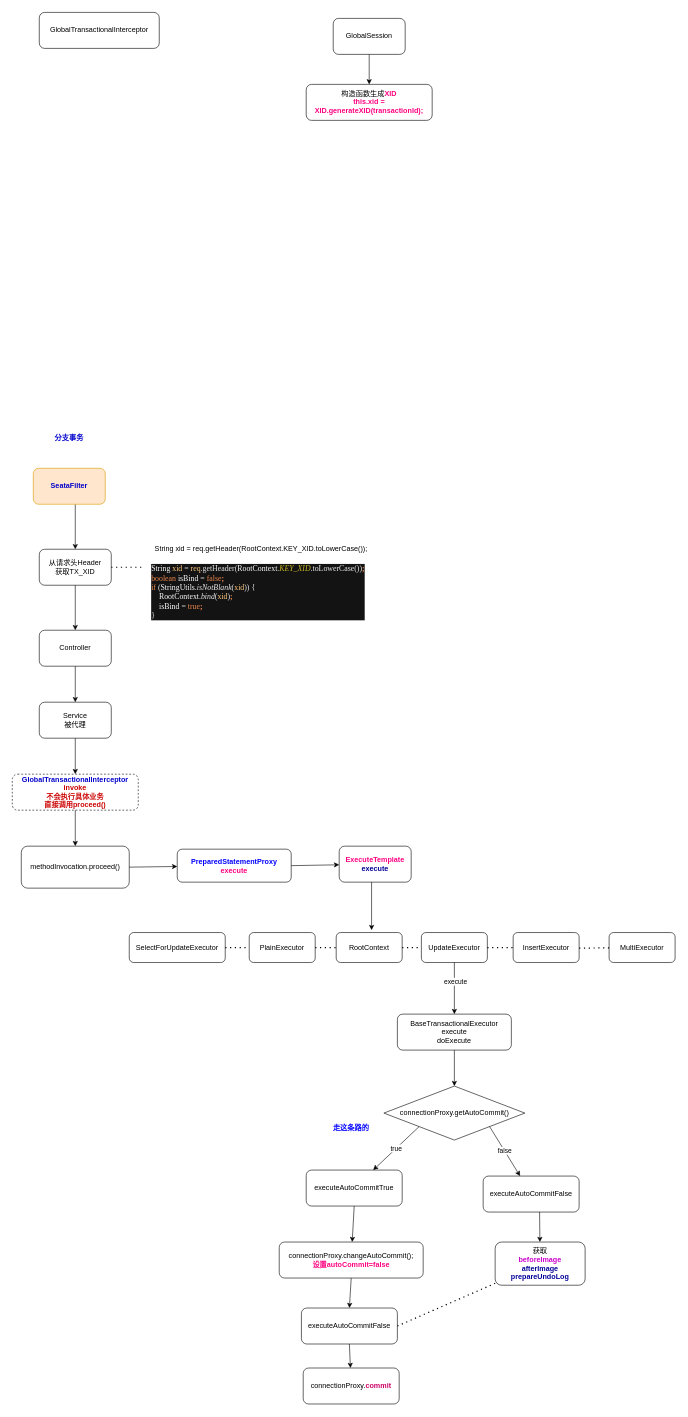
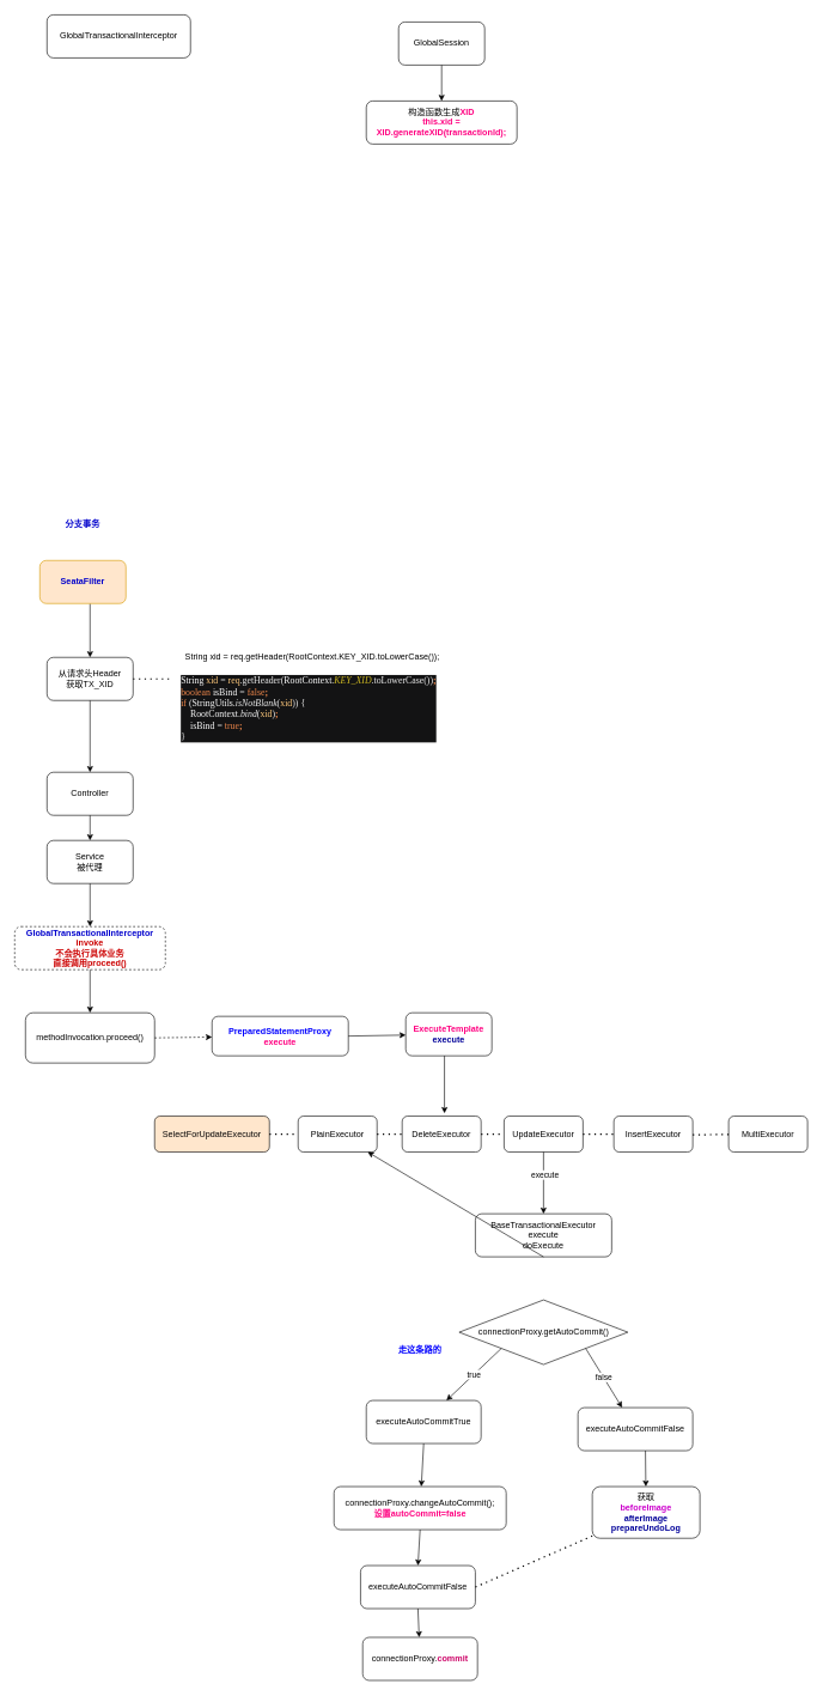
  <mxCell id="0" />
  <mxCell id="1" parent="0" />
  <mxCell id="2" value="从请求头Header&lt;br&gt;获取TX_XID" style="rounded=1;whiteSpace=wrap;html=1;" vertex="1" parent="1"><mxGeometry x="65" y="915" width="120" height="60" as="geometry" /></mxCell>
  <mxCell id="3" value="" style="endArrow=classic;html=1;exitX=0.5;exitY=1;exitDx=0;exitDy=0;" edge="1" parent="1" target="2"><mxGeometry width="50" height="50" relative="1" as="geometry"><mxPoint x="125" y="840" as="sourcePoint" /><mxPoint x="505" y="970" as="targetPoint" /></mxGeometry></mxCell>
  <mxCell id="4" value="String xid = req.getHeader(RootContext.KEY_XID.toLowerCase());" style="text;html=1;strokeColor=none;fillColor=none;align=center;verticalAlign=middle;whiteSpace=wrap;rounded=0;" vertex="1" parent="1"><mxGeometry x="215" y="900" width="440" height="30" as="geometry" /></mxCell>
  <mxCell id="5" value="" style="endArrow=none;dashed=1;html=1;dashPattern=1 3;strokeWidth=2;exitX=1;exitY=0.5;exitDx=0;exitDy=0;" edge="1" parent="1" source="2"><mxGeometry width="50" height="50" relative="1" as="geometry"><mxPoint x="455" y="1010" as="sourcePoint" /><mxPoint x="235" y="945" as="targetPoint" /></mxGeometry></mxCell>
  <mxCell id="6" value="GlobalTransactionalInterceptor" style="rounded=1;whiteSpace=wrap;html=1;" vertex="1" parent="1"><mxGeometry x="65" y="20" width="200" height="60" as="geometry" /></mxCell>
  <mxCell id="7" value="GlobalSession" style="rounded=1;whiteSpace=wrap;html=1;" vertex="1" parent="1"><mxGeometry x="555" y="30" width="120" height="60" as="geometry" /></mxCell>
  <mxCell id="8" value="构造函数生成&lt;font color=&quot;#ff0080&quot;&gt;&lt;b&gt;XID&lt;/b&gt;&lt;br&gt;&lt;b&gt;this.xid = XID.generateXID(transactionId);&lt;/b&gt;&lt;br&gt;&lt;/font&gt;" style="rounded=1;whiteSpace=wrap;html=1;" vertex="1" parent="1"><mxGeometry x="510" y="140" width="210" height="60" as="geometry" /></mxCell>
  <mxCell id="9" value="" style="endArrow=classic;html=1;exitX=0.5;exitY=1;exitDx=0;exitDy=0;" edge="1" parent="1" source="7" target="8"><mxGeometry width="50" height="50" relative="1" as="geometry"><mxPoint x="315" y="350" as="sourcePoint" /><mxPoint x="365" y="300" as="targetPoint" /></mxGeometry></mxCell>
  <mxCell id="10" value="&lt;b&gt;&lt;font color=&quot;#0000cc&quot;&gt;SeataFilter&lt;/font&gt;&lt;/b&gt;" style="rounded=1;whiteSpace=wrap;html=1;fillColor=#ffe6cc;strokeColor=#d79b00;" vertex="1" parent="1"><mxGeometry x="55" y="780" width="120" height="60" as="geometry" /></mxCell>
  <mxCell id="11" value="&lt;pre style=&quot;background-color: #131314 ; color: #ebebeb ; font-family: &amp;quot;consolas&amp;quot; ; font-size: 9.8pt&quot;&gt;&lt;span style=&quot;color: #ffffff&quot;&gt;String &lt;/span&gt;&lt;span style=&quot;color: #ffc97c&quot;&gt;xid &lt;/span&gt;= &lt;span style=&quot;color: #ffc97c&quot;&gt;req&lt;/span&gt;.getHeader(&lt;span style=&quot;color: #ffffff&quot;&gt;RootContext&lt;/span&gt;.&lt;span style=&quot;color: #ccb722 ; font-style: italic&quot;&gt;KEY_XID&lt;/span&gt;.toLowerCase())&lt;span style=&quot;color: #ed864a ; font-weight: bold&quot;&gt;;&lt;br&gt;&lt;/span&gt;&lt;span style=&quot;color: #ed864a&quot;&gt;boolean &lt;/span&gt;&lt;span style=&quot;color: #ffffff&quot;&gt;isBind &lt;/span&gt;= &lt;span style=&quot;color: #ed864a&quot;&gt;false&lt;/span&gt;&lt;span style=&quot;color: #ed864a ; font-weight: bold&quot;&gt;;&lt;br&gt;&lt;/span&gt;&lt;span style=&quot;color: #ed864a&quot;&gt;if &lt;/span&gt;(&lt;span style=&quot;color: #ffffff&quot;&gt;StringUtils&lt;/span&gt;.&lt;span style=&quot;font-style: italic&quot;&gt;isNotBlank&lt;/span&gt;(&lt;span style=&quot;color: #ffc97c&quot;&gt;xid&lt;/span&gt;)) {&lt;br&gt;    &lt;span style=&quot;color: #ffffff&quot;&gt;RootContext&lt;/span&gt;.&lt;span style=&quot;font-style: italic&quot;&gt;bind&lt;/span&gt;(&lt;span style=&quot;color: #ffc97c&quot;&gt;xid&lt;/span&gt;)&lt;span style=&quot;color: #ed864a ; font-weight: bold&quot;&gt;;&lt;br&gt;&lt;/span&gt;&lt;span style=&quot;color: #ed864a ; font-weight: bold&quot;&gt;    &lt;/span&gt;&lt;span style=&quot;color: #ffffff&quot;&gt;isBind &lt;/span&gt;= &lt;span style=&quot;color: #ed864a&quot;&gt;true&lt;/span&gt;&lt;span style=&quot;color: #ed864a ; font-weight: bold&quot;&gt;;&lt;br&gt;&lt;/span&gt;}&lt;/pre&gt;" style="text;whiteSpace=wrap;html=1;" vertex="1" parent="1"><mxGeometry x="250" y="920" width="470" height="130" as="geometry" /></mxCell>
- <mxCell id="12" value="Controller" style="rounded=1;whiteSpace=wrap;html=1;" vertex="1" parent="1"><mxGeometry x="65" y="1050" width="120" height="60" as="geometry" /></mxCell>
+ <mxCell id="12" value="Controller" style="rounded=1;whiteSpace=wrap;html=1;" vertex="1" parent="1"><mxGeometry x="65" y="1075" width="120" height="60" as="geometry" /></mxCell>
  <mxCell id="13" value="" style="endArrow=classic;html=1;exitX=0.5;exitY=1;exitDx=0;exitDy=0;" edge="1" parent="1" source="2" target="12"><mxGeometry width="50" height="50" relative="1" as="geometry"><mxPoint x="485" y="1050" as="sourcePoint" /><mxPoint x="535" y="1000" as="targetPoint" /></mxGeometry></mxCell>
  <mxCell id="14" value="&lt;b&gt;&lt;font color=&quot;#0000cc&quot;&gt;分支事务&lt;/font&gt;&lt;/b&gt;" style="text;html=1;strokeColor=none;fillColor=none;align=center;verticalAlign=middle;whiteSpace=wrap;rounded=0;" vertex="1" parent="1"><mxGeometry x="80" y="720" width="70" height="20" as="geometry" /></mxCell>
  <mxCell id="15" value="Service&lt;br&gt;被代理" style="rounded=1;whiteSpace=wrap;html=1;" vertex="1" parent="1"><mxGeometry x="65" y="1170" width="120" height="60" as="geometry" /></mxCell>
  <mxCell id="16" value="" style="endArrow=classic;html=1;exitX=0.5;exitY=1;exitDx=0;exitDy=0;" edge="1" parent="1" source="12" target="15"><mxGeometry width="50" height="50" relative="1" as="geometry"><mxPoint x="485" y="1140" as="sourcePoint" /><mxPoint x="535" y="1090" as="targetPoint" /></mxGeometry></mxCell>
  <mxCell id="17" value="&lt;b&gt;&lt;font color=&quot;#0000cc&quot;&gt;GlobalTransactionalInterceptor&lt;/font&gt;&lt;/b&gt;&lt;br&gt;&lt;b&gt;&lt;font color=&quot;#cc0000&quot;&gt;invoke&lt;br&gt;不会执行具体业务&lt;br&gt;直接调用proceed()&lt;br&gt;&lt;/font&gt;&lt;/b&gt;" style="rounded=1;whiteSpace=wrap;html=1;dashed=1;" vertex="1" parent="1"><mxGeometry x="20" y="1290" width="210" height="60" as="geometry" /></mxCell>
  <mxCell id="18" value="" style="endArrow=classic;html=1;exitX=0.5;exitY=1;exitDx=0;exitDy=0;" edge="1" parent="1" source="15" target="17"><mxGeometry width="50" height="50" relative="1" as="geometry"><mxPoint x="485" y="1130" as="sourcePoint" /><mxPoint x="535" y="1080" as="targetPoint" /></mxGeometry></mxCell>
  <mxCell id="19" value="methodInvocation.proceed()" style="rounded=1;whiteSpace=wrap;html=1;" vertex="1" parent="1"><mxGeometry x="35" y="1410" width="180" height="70" as="geometry" /></mxCell>
  <mxCell id="20" value="" style="endArrow=classic;html=1;exitX=0.5;exitY=1;exitDx=0;exitDy=0;" edge="1" parent="1" source="17" target="19"><mxGeometry width="50" height="50" relative="1" as="geometry"><mxPoint x="485" y="1330" as="sourcePoint" /><mxPoint x="535" y="1280" as="targetPoint" /></mxGeometry></mxCell>
  <mxCell id="21" value="&lt;b&gt;&lt;font color=&quot;#0000ff&quot;&gt;PreparedStatementProxy&lt;/font&gt;&lt;/b&gt;&lt;br&gt;&lt;font color=&quot;#ff0080&quot;&gt;&lt;b&gt;execute&lt;/b&gt;&lt;/font&gt;" style="rounded=1;whiteSpace=wrap;html=1;" vertex="1" parent="1"><mxGeometry x="295" y="1415" width="190" height="55" as="geometry" /></mxCell>
- <mxCell id="22" value="" style="endArrow=classic;html=1;exitX=1;exitY=0.5;exitDx=0;exitDy=0;" edge="1" parent="1" source="19" target="21"><mxGeometry width="50" height="50" relative="1" as="geometry"><mxPoint x="485" y="1390" as="sourcePoint" /><mxPoint x="535" y="1340" as="targetPoint" /></mxGeometry></mxCell>
+ <mxCell id="22" value="" style="endArrow=classic;html=1;exitX=1;exitY=0.5;exitDx=0;exitDy=0;dashed=1;" edge="1" parent="1" source="19" target="21"><mxGeometry width="50" height="50" relative="1" as="geometry"><mxPoint x="485" y="1390" as="sourcePoint" /><mxPoint x="535" y="1340" as="targetPoint" /></mxGeometry></mxCell>
  <mxCell id="23" value="&lt;div&gt;&lt;b&gt;&lt;font color=&quot;#ff0080&quot;&gt;ExecuteTemplate&lt;/font&gt;&lt;/b&gt;&lt;/div&gt;&lt;div&gt;&lt;b&gt;&lt;font color=&quot;#000099&quot;&gt;execute&lt;/font&gt;&lt;/b&gt;&lt;/div&gt;" style="rounded=1;whiteSpace=wrap;html=1;" vertex="1" parent="1"><mxGeometry x="565" y="1410" width="120" height="60" as="geometry" /></mxCell>
  <mxCell id="24" value="" style="endArrow=classic;html=1;exitX=1;exitY=0.5;exitDx=0;exitDy=0;" edge="1" parent="1" source="21" target="23"><mxGeometry width="50" height="50" relative="1" as="geometry"><mxPoint x="485" y="1390" as="sourcePoint" /><mxPoint x="535" y="1340" as="targetPoint" /></mxGeometry></mxCell>
  <mxCell id="25" value="PlainExecutor" style="rounded=1;whiteSpace=wrap;html=1;" vertex="1" parent="1"><mxGeometry x="415" y="1554" width="110" height="50" as="geometry" /></mxCell>
- <mxCell id="26" value="RootContext" style="rounded=1;whiteSpace=wrap;html=1;" vertex="1" parent="1"><mxGeometry x="560" y="1554" width="110" height="50" as="geometry" /></mxCell>
+ <mxCell id="26" value="DeleteExecutor" style="rounded=1;whiteSpace=wrap;html=1;" vertex="1" parent="1"><mxGeometry x="560" y="1554" width="110" height="50" as="geometry" /></mxCell>
  <mxCell id="27" value="UpdateExecutor" style="rounded=1;whiteSpace=wrap;html=1;" vertex="1" parent="1"><mxGeometry x="702" y="1554" width="110" height="50" as="geometry" /></mxCell>
  <mxCell id="28" value="InsertExecutor" style="rounded=1;whiteSpace=wrap;html=1;" vertex="1" parent="1"><mxGeometry x="855" y="1554" width="110" height="50" as="geometry" /></mxCell>
- <mxCell id="29" value="SelectForUpdateExecutor" style="rounded=1;whiteSpace=wrap;html=1;" vertex="1" parent="1"><mxGeometry x="215" y="1554" width="160" height="50" as="geometry" /></mxCell>
+ <mxCell id="29" value="SelectForUpdateExecutor" style="rounded=1;whiteSpace=wrap;html=1;fillColor=#ffe6cc;" vertex="1" parent="1"><mxGeometry x="215" y="1554" width="160" height="50" as="geometry" /></mxCell>
  <mxCell id="30" value="MultiExecutor" style="rounded=1;whiteSpace=wrap;html=1;" vertex="1" parent="1"><mxGeometry x="1015" y="1554" width="110" height="50" as="geometry" /></mxCell>
  <mxCell id="31" value="" style="endArrow=classic;html=1;exitX=0.45;exitY=1;exitDx=0;exitDy=0;exitPerimeter=0;" edge="1" parent="1" source="23"><mxGeometry width="50" height="50" relative="1" as="geometry"><mxPoint x="485" y="1590" as="sourcePoint" /><mxPoint x="619" y="1550" as="targetPoint" /></mxGeometry></mxCell>
  <mxCell id="32" value="" style="endArrow=none;dashed=1;html=1;dashPattern=1 3;strokeWidth=2;exitX=1;exitY=0.5;exitDx=0;exitDy=0;" edge="1" parent="1" source="29" target="25"><mxGeometry width="50" height="50" relative="1" as="geometry"><mxPoint x="485" y="1590" as="sourcePoint" /><mxPoint x="535" y="1540" as="targetPoint" /></mxGeometry></mxCell>
  <mxCell id="33" value="" style="endArrow=none;dashed=1;html=1;dashPattern=1 3;strokeWidth=2;entryX=0;entryY=0.5;entryDx=0;entryDy=0;exitX=1;exitY=0.5;exitDx=0;exitDy=0;" edge="1" parent="1" source="25" target="26"><mxGeometry width="50" height="50" relative="1" as="geometry"><mxPoint x="485" y="1590" as="sourcePoint" /><mxPoint x="535" y="1540" as="targetPoint" /></mxGeometry></mxCell>
  <mxCell id="34" value="" style="endArrow=none;dashed=1;html=1;dashPattern=1 3;strokeWidth=2;exitX=1;exitY=0.5;exitDx=0;exitDy=0;" edge="1" parent="1" source="26" target="27"><mxGeometry width="50" height="50" relative="1" as="geometry"><mxPoint x="485" y="1590" as="sourcePoint" /><mxPoint x="535" y="1540" as="targetPoint" /></mxGeometry></mxCell>
  <mxCell id="35" value="" style="endArrow=none;dashed=1;html=1;dashPattern=1 3;strokeWidth=2;entryX=0;entryY=0.5;entryDx=0;entryDy=0;" edge="1" parent="1" source="27" target="28"><mxGeometry width="50" height="50" relative="1" as="geometry"><mxPoint x="485" y="1590" as="sourcePoint" /><mxPoint x="535" y="1540" as="targetPoint" /></mxGeometry></mxCell>
  <mxCell id="36" value="" style="endArrow=none;dashed=1;html=1;dashPattern=1 3;strokeWidth=2;" edge="1" parent="1" target="30"><mxGeometry width="50" height="50" relative="1" as="geometry"><mxPoint x="965" y="1580" as="sourcePoint" /><mxPoint x="535" y="1540" as="targetPoint" /></mxGeometry></mxCell>
  <mxCell id="37" value="BaseTransactionalExecutor&lt;br&gt;execute&lt;br&gt;doExecute" style="rounded=1;whiteSpace=wrap;html=1;" vertex="1" parent="1"><mxGeometry x="662" y="1690" width="190" height="60" as="geometry" /></mxCell>
  <mxCell id="38" value="" style="endArrow=classic;html=1;exitX=0.5;exitY=1;exitDx=0;exitDy=0;" edge="1" parent="1" source="27" target="37"><mxGeometry width="50" height="50" relative="1" as="geometry"><mxPoint x="485" y="1790" as="sourcePoint" /><mxPoint x="535" y="1740" as="targetPoint" /></mxGeometry></mxCell>
  <mxCell id="39" value="execute" style="edgeLabel;html=1;align=center;verticalAlign=middle;resizable=0;points=[];" vertex="1" connectable="0" parent="38"><mxGeometry x="-0.27" y="1" relative="1" as="geometry"><mxPoint as="offset" /></mxGeometry></mxCell>
  <mxCell id="40" value="connectionProxy.getAutoCommit()" style="rhombus;whiteSpace=wrap;html=1;" vertex="1" parent="1"><mxGeometry x="639.5" y="1810" width="235" height="90" as="geometry" /></mxCell>
- <mxCell id="41" value="" style="endArrow=classic;html=1;exitX=0.5;exitY=1;exitDx=0;exitDy=0;" edge="1" parent="1" source="37" target="40"><mxGeometry width="50" height="50" relative="1" as="geometry"><mxPoint x="485" y="1970" as="sourcePoint" /><mxPoint x="535" y="1920" as="targetPoint" /></mxGeometry></mxCell>
+ <mxCell id="41" value="" style="endArrow=classic;html=1;exitX=0.5;exitY=1;exitDx=0;exitDy=0;" edge="1" parent="1" source="37" target="25"><mxGeometry width="50" height="50" relative="1" as="geometry"><mxPoint x="485" y="1970" as="sourcePoint" /><mxPoint x="535" y="1920" as="targetPoint" /></mxGeometry></mxCell>
  <mxCell id="42" value="executeAutoCommitTrue" style="rounded=1;whiteSpace=wrap;html=1;" vertex="1" parent="1"><mxGeometry x="510" y="1950" width="160" height="60" as="geometry" /></mxCell>
  <mxCell id="43" value="true" style="endArrow=classic;html=1;exitX=0;exitY=1;exitDx=0;exitDy=0;" edge="1" parent="1" source="40" target="42"><mxGeometry width="50" height="50" relative="1" as="geometry"><mxPoint x="485" y="1970" as="sourcePoint" /><mxPoint x="535" y="1920" as="targetPoint" /></mxGeometry></mxCell>
  <mxCell id="44" value="executeAutoCommitFalse" style="rounded=1;whiteSpace=wrap;html=1;" vertex="1" parent="1"><mxGeometry x="805" y="1960" width="160" height="60" as="geometry" /></mxCell>
  <mxCell id="45" value="false" style="endArrow=classic;html=1;exitX=1;exitY=1;exitDx=0;exitDy=0;" edge="1" parent="1" source="40" target="44"><mxGeometry width="50" height="50" relative="1" as="geometry"><mxPoint x="485" y="1970" as="sourcePoint" /><mxPoint x="535" y="1920" as="targetPoint" /></mxGeometry></mxCell>
  <mxCell id="46" value="获取&lt;br&gt;&lt;b&gt;&lt;font color=&quot;#cc00cc&quot;&gt;beforeImage&lt;/font&gt;&lt;/b&gt;&lt;br&gt;&lt;font color=&quot;#000099&quot;&gt;&lt;b&gt;afterImage&lt;/b&gt;&lt;br&gt;&lt;b&gt;prepareUndoLog&lt;/b&gt;&lt;br&gt;&lt;/font&gt;" style="rounded=1;whiteSpace=wrap;html=1;" vertex="1" parent="1"><mxGeometry x="825" y="2070" width="150" height="72" as="geometry" /></mxCell>
  <mxCell id="47" value="" style="endArrow=classic;html=1;exitX=0.588;exitY=1;exitDx=0;exitDy=0;exitPerimeter=0;" edge="1" parent="1" source="44" target="46"><mxGeometry width="50" height="50" relative="1" as="geometry"><mxPoint x="485" y="2150" as="sourcePoint" /><mxPoint x="535" y="2100" as="targetPoint" /></mxGeometry></mxCell>
  <mxCell id="48" value="connectionProxy.changeAutoCommit();&lt;br&gt;&lt;b&gt;&lt;font color=&quot;#ff0080&quot;&gt;设置autoCommit=false&lt;/font&gt;&lt;/b&gt;" style="rounded=1;whiteSpace=wrap;html=1;" vertex="1" parent="1"><mxGeometry x="465" y="2070" width="240" height="60" as="geometry" /></mxCell>
  <mxCell id="49" value="" style="endArrow=classic;html=1;exitX=0.5;exitY=1;exitDx=0;exitDy=0;" edge="1" parent="1" source="42" target="48"><mxGeometry width="50" height="50" relative="1" as="geometry"><mxPoint x="485" y="2040" as="sourcePoint" /><mxPoint x="535" y="1990" as="targetPoint" /></mxGeometry></mxCell>
  <mxCell id="50" value="connectionProxy.&lt;b&gt;&lt;font color=&quot;#cc0066&quot;&gt;commit&lt;/font&gt;&lt;/b&gt;" style="rounded=1;whiteSpace=wrap;html=1;" vertex="1" parent="1"><mxGeometry x="505" y="2280" width="160" height="60" as="geometry" /></mxCell>
  <mxCell id="51" value="executeAutoCommitFalse" style="rounded=1;whiteSpace=wrap;html=1;" vertex="1" parent="1"><mxGeometry x="502" y="2180" width="160" height="60" as="geometry" /></mxCell>
  <mxCell id="52" value="" style="endArrow=classic;html=1;exitX=0.5;exitY=1;exitDx=0;exitDy=0;entryX=0.5;entryY=0;entryDx=0;entryDy=0;" edge="1" parent="1" source="48" target="51"><mxGeometry width="50" height="50" relative="1" as="geometry"><mxPoint x="485" y="2040" as="sourcePoint" /><mxPoint x="535" y="1990" as="targetPoint" /></mxGeometry></mxCell>
  <mxCell id="53" value="" style="endArrow=classic;html=1;exitX=0.5;exitY=1;exitDx=0;exitDy=0;" edge="1" parent="1" source="51" target="50"><mxGeometry width="50" height="50" relative="1" as="geometry"><mxPoint x="485" y="2040" as="sourcePoint" /><mxPoint x="535" y="1990" as="targetPoint" /></mxGeometry></mxCell>
  <mxCell id="54" value="" style="endArrow=none;dashed=1;html=1;dashPattern=1 3;strokeWidth=2;exitX=1;exitY=0.5;exitDx=0;exitDy=0;" edge="1" parent="1" source="51" target="46"><mxGeometry width="50" height="50" relative="1" as="geometry"><mxPoint x="485" y="2040" as="sourcePoint" /><mxPoint x="535" y="1990" as="targetPoint" /></mxGeometry></mxCell>
  <mxCell id="55" value="&lt;b&gt;&lt;font color=&quot;#0000ff&quot;&gt;走这条路的&lt;/font&gt;&lt;/b&gt;" style="text;html=1;strokeColor=none;fillColor=none;align=center;verticalAlign=middle;whiteSpace=wrap;rounded=0;" vertex="1" parent="1"><mxGeometry x="550" y="1865" width="70" height="30" as="geometry" /></mxCell>
  <mxCell id="56" style="edgeStyle=orthogonalEdgeStyle;rounded=0;orthogonalLoop=1;jettySize=auto;html=1;exitX=0.5;exitY=1;exitDx=0;exitDy=0;" edge="1" parent="1" source="55" target="55"><mxGeometry relative="1" as="geometry" /></mxCell>
